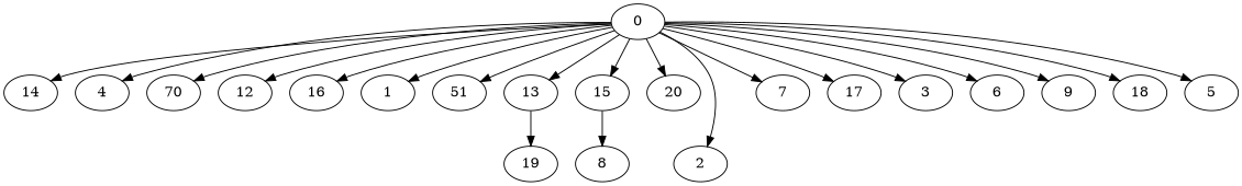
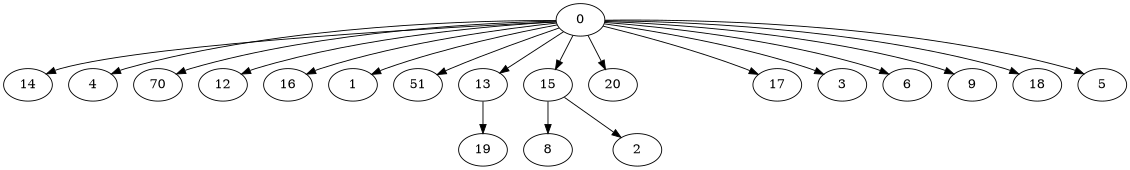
  digraph {
    "Duplicate states"=0
    GraphType=Fork
    "Max states in OPEN"=0
    Modes="120000ms; topo-ordered tasks, ; Pruning: task equivalence, fixed order ready list, ; F-value: ; Optimisation: best schedule length (SL) optimisation on equal, "
    NumberOfTasks=21
    "Pruned using list schedule length"=1612
    "States removed from OPEN"=0
    TargetSystem="Homogeneous-2"
    "Time to schedule (ms)"=276
    "Total idle time"=31
    "Total schedule length"=72
    "Total sequential time"=112
    "Total states created"=8717
    fontname="DejaVu Serif"
    node ["Finish time"=62 Processor=0 "Start time"=62 Weight=7 fontname="DejaVu Serif"]
    edge [Weight=22 fontname="DejaVu Serif"]
    0 ["Finish time"=9 "Start time"=0 Weight=9]
    14 ["Finish time"=41 Processor=1 "Start time"=31 Weight=10]
    4 ["Finish time"=56 "Start time"=49]
    n4 ["Finish time"=57 Processor=1 "Start time"=50 label=70]
    12 ["Finish time"=37 "Start time"=30]
    16 ["Finish time"=30 "Start time"=23]
    1 ["Finish time"=15 "Start time"=9 Weight=6]
    n8 ["Finish time"=47 Processor=1 "Start time"=41 Weight=6 label=51]
    13 ["Finish time"=43 "Start time"=37 Weight=6]
    15 ["Finish time"=49 "Start time"=43 Weight=6]
    20 [Processor=1 "Start time"=57 Weight=5]
    2 ["Finish time"=60 "Start time"=56 Weight=4]
-   7 ["Finish time"=66 Processor=1 Weight=4]
    17 ["Finish time"=66 Weight=4]
    3 ["Finish time"=69 "Start time"=66 Weight=3]
    6 ["Finish time"=50 Processor=1 "Start time"=47 Weight=3]
    9 ["Finish time"=72 "Start time"=69 Weight=3]
    18 ["Finish time"=69 Processor=1 "Start time"=66 Weight=3]
    5 ["Start time"=60 Weight=2]
    8 ["Finish time"=23 "Start time"=15 Weight=8]
    19 ["Finish time"=71 Processor=1 "Start time"=69 Weight=2]
    0 -> 14
    0 -> 4 [Weight=86]
    0 -> n4 [Weight=32]
    0 -> 12 [Weight=54]
    0 -> 16 [Weight=43]
    0 -> 1
    0 -> n8
    0 -> 13 [Weight=65]
    0 -> 15 [Weight=75]
    0 -> 20 [Weight=32]
-   0 -> 2 [Weight=86]
-   0 -> 7 [Weight=43]
+   15 -> 2 [Weight=86]
    0 -> 17 [Weight=97]
    0 -> 3 [Weight=97]
    0 -> 6
    0 -> 9 [Weight=97]
    0 -> 18 [Weight=54]
    0 -> 5 [Weight=86]
    13 -> 19 [Weight=54]
    15 -> 8 [Weight=32]
  }
